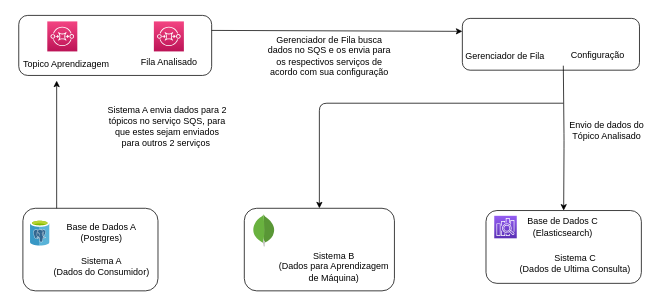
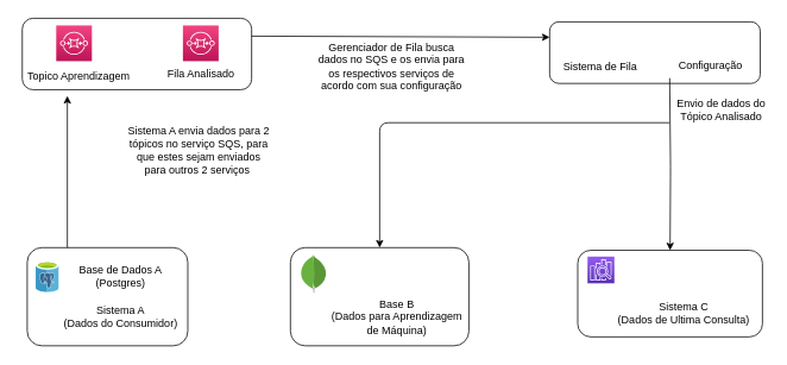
  <mxCell id="0" />
  <mxCell id="1" parent="0" />
  <mxCell id="2" value="" style="rounded=1;whiteSpace=wrap;html=1;" vertex="1" parent="1"><mxGeometry x="30" y="277" width="180" height="110" as="geometry" /></mxCell>
  <mxCell id="3" value="" style="shape=image;html=1;verticalAlign=top;verticalLabelPosition=bottom;labelBackgroundColor=#ffffff;imageAspect=0;aspect=fixed;image=https://cdn2.iconfinder.com/data/icons/nodejs-1/128/nodejs-128.png" vertex="1" parent="1"><mxGeometry x="30" y="330" width="46" height="50" as="geometry" /></mxCell>
  <mxCell id="4" value="" style="aspect=fixed;html=1;points=[];align=center;image;fontSize=12;image=img/lib/mscae/Azure_Database_for_PostgreSQL_servers.svg;" vertex="1" parent="1"><mxGeometry x="40" y="290" width="26" height="40" as="geometry" /></mxCell>
  <mxCell id="5" value="Base de Dados A&lt;br&gt;(Postgres)" style="text;html=1;strokeColor=none;fillColor=none;align=center;verticalAlign=middle;whiteSpace=wrap;rounded=0;" vertex="1" parent="1"><mxGeometry x="67" y="298.5" width="136" height="20" as="geometry" /></mxCell>
  <mxCell id="6" value="Sistema A&lt;br&gt;(Dados do Consumidor)" style="text;html=1;strokeColor=none;fillColor=none;align=center;verticalAlign=middle;whiteSpace=wrap;rounded=0;" vertex="1" parent="1"><mxGeometry x="67" y="345" width="136" height="20" as="geometry" /></mxCell>
  <mxCell id="7" value="" style="rounded=1;whiteSpace=wrap;html=1;" vertex="1" parent="1"><mxGeometry x="325" y="277" width="200" height="110" as="geometry" /></mxCell>
- <mxCell id="8" value="Sistema B&lt;br&gt;(Dados para Aprendizagem de Máquina)" style="text;html=1;strokeColor=none;fillColor=none;align=center;verticalAlign=middle;whiteSpace=wrap;rounded=0;" vertex="1" parent="1"><mxGeometry x="367" y="345" width="155" height="20" as="geometry" /></mxCell>
+ <mxCell id="8" value="Base B&lt;br&gt;(Dados para Aprendizagem de Máquina)" style="text;html=1;strokeColor=none;fillColor=none;align=center;verticalAlign=middle;whiteSpace=wrap;rounded=0;" vertex="1" parent="1"><mxGeometry x="367" y="345" width="155" height="20" as="geometry" /></mxCell>
  <mxCell id="9" value="" style="shape=image;html=1;verticalAlign=top;verticalLabelPosition=bottom;labelBackgroundColor=#ffffff;imageAspect=0;aspect=fixed;image=https://cdn2.iconfinder.com/data/icons/nodejs-1/128/nodejs-128.png" vertex="1" parent="1"><mxGeometry x="326" y="330" width="50" height="50" as="geometry" /></mxCell>
  <mxCell id="10" value="" style="dashed=0;outlineConnect=0;html=1;align=center;labelPosition=center;verticalLabelPosition=bottom;verticalAlign=top;shape=mxgraph.weblogos.mongodb" vertex="1" parent="1"><mxGeometry x="336" y="285" width="30" height="43" as="geometry" /></mxCell>
  <mxCell id="11" value="" style="rounded=1;whiteSpace=wrap;html=1;" vertex="1" parent="1"><mxGeometry x="647" y="280" width="207" height="97" as="geometry" /></mxCell>
  <mxCell id="12" value="Sistema C&lt;br&gt;(Dados de Ultima Consulta)" style="text;html=1;strokeColor=none;fillColor=none;align=center;verticalAlign=middle;whiteSpace=wrap;rounded=0;" vertex="1" parent="1"><mxGeometry x="688" y="341" width="156" height="20" as="geometry" /></mxCell>
  <mxCell id="13" value="" style="shape=image;html=1;verticalAlign=top;verticalLabelPosition=bottom;labelBackgroundColor=#ffffff;imageAspect=0;aspect=fixed;image=https://cdn2.iconfinder.com/data/icons/nodejs-1/128/nodejs-128.png" vertex="1" parent="1"><mxGeometry x="649" y="331" width="46" height="46" as="geometry" /></mxCell>
  <mxCell id="14" value="" style="outlineConnect=0;fontColor=#232F3E;gradientColor=#945DF2;gradientDirection=north;fillColor=#5A30B5;strokeColor=#ffffff;dashed=0;verticalLabelPosition=bottom;verticalAlign=top;align=center;html=1;fontSize=12;fontStyle=0;aspect=fixed;shape=mxgraph.aws4.resourceIcon;resIcon=mxgraph.aws4.elasticsearch_service;" vertex="1" parent="1"><mxGeometry x="658" y="287" width="30" height="30" as="geometry" /></mxCell>
- <mxCell id="15" value="Base de Dados C&lt;br&gt;(Elasticsearch)" style="text;html=1;strokeColor=none;fillColor=none;align=center;verticalAlign=middle;whiteSpace=wrap;rounded=0;" vertex="1" parent="1"><mxGeometry x="695" y="292" width="109" height="20" as="geometry" /></mxCell>
  <mxCell id="16" value="" style="rounded=1;whiteSpace=wrap;html=1;" vertex="1" parent="1"><mxGeometry x="24.5" y="20" width="257" height="80" as="geometry" /></mxCell>
  <mxCell id="17" value="" style="outlineConnect=0;fontColor=#232F3E;gradientColor=#F34482;gradientDirection=north;fillColor=#BC1356;strokeColor=#ffffff;dashed=0;verticalLabelPosition=bottom;verticalAlign=top;align=center;html=1;fontSize=12;fontStyle=0;aspect=fixed;shape=mxgraph.aws4.resourceIcon;resIcon=mxgraph.aws4.sqs;" vertex="1" parent="1"><mxGeometry x="62.5" y="28" width="40" height="40" as="geometry" /></mxCell>
  <mxCell id="18" value="Topico Aprendizagem" style="text;html=1;strokeColor=none;fillColor=none;align=center;verticalAlign=middle;whiteSpace=wrap;rounded=0;" vertex="1" parent="1"><mxGeometry x="20" y="75" width="136" height="20" as="geometry" /></mxCell>
  <mxCell id="19" value="Fila Analisado" style="text;html=1;strokeColor=none;fillColor=none;align=center;verticalAlign=middle;whiteSpace=wrap;rounded=0;" vertex="1" parent="1"><mxGeometry x="156.5" y="73" width="136" height="20" as="geometry" /></mxCell>
  <mxCell id="20" value="" style="outlineConnect=0;fontColor=#232F3E;gradientColor=#F34482;gradientDirection=north;fillColor=#BC1356;strokeColor=#ffffff;dashed=0;verticalLabelPosition=bottom;verticalAlign=top;align=center;html=1;fontSize=12;fontStyle=0;aspect=fixed;shape=mxgraph.aws4.resourceIcon;resIcon=mxgraph.aws4.sqs;" vertex="1" parent="1"><mxGeometry x="204.5" y="28" width="40" height="40" as="geometry" /></mxCell>
  <mxCell id="21" value="" style="rounded=1;whiteSpace=wrap;html=1;" vertex="1" parent="1"><mxGeometry x="615.5" y="24" width="236" height="69" as="geometry" /></mxCell>
  <mxCell id="22" value="" style="shape=image;html=1;verticalAlign=top;verticalLabelPosition=bottom;labelBackgroundColor=#ffffff;imageAspect=0;aspect=fixed;image=https://cdn2.iconfinder.com/data/icons/nodejs-1/128/nodejs-128.png" vertex="1" parent="1"><mxGeometry x="644.5" y="26" width="50" height="50" as="geometry" /></mxCell>
  <mxCell id="23" value="" style="shape=image;html=1;verticalAlign=top;verticalLabelPosition=bottom;labelBackgroundColor=#ffffff;imageAspect=0;aspect=fixed;image=https://cdn1.iconfinder.com/data/icons/hawcons/32/699614-icon-103-document-file-yml-128.png" vertex="1" parent="1"><mxGeometry x="786.5" y="35" width="32" height="32" as="geometry" /></mxCell>
- <mxCell id="24" value="Gerenciador de Fila" style="text;html=1;strokeColor=none;fillColor=none;align=center;verticalAlign=middle;whiteSpace=wrap;rounded=0;" vertex="1" parent="1"><mxGeometry x="616" y="64" width="113" height="20" as="geometry" /></mxCell>
+ <mxCell id="24" value="Sistema de Fila" style="text;html=1;strokeColor=none;fillColor=none;align=center;verticalAlign=middle;whiteSpace=wrap;rounded=0;" vertex="1" parent="1"><mxGeometry x="616" y="64" width="113" height="20" as="geometry" /></mxCell>
  <mxCell id="25" value="Configuração" style="text;html=1;strokeColor=none;fillColor=none;align=center;verticalAlign=middle;whiteSpace=wrap;rounded=0;" vertex="1" parent="1"><mxGeometry x="742.5" y="63" width="106" height="20" as="geometry" /></mxCell>
  <mxCell id="26" value="Sistema A envia dados para 2 tópicos no serviço SQS, para que estes sejam enviados para outros 2 serviços&amp;nbsp;" style="text;html=1;strokeColor=none;fillColor=none;align=center;verticalAlign=middle;whiteSpace=wrap;rounded=0;" vertex="1" parent="1"><mxGeometry x="139.5" y="137" width="165" height="61" as="geometry" /></mxCell>
  <mxCell id="27" value="" style="endArrow=classic;html=1;exitX=0.25;exitY=0;exitDx=0;exitDy=0;" edge="1" parent="1" source="2"><mxGeometry width="50" height="50" relative="1" as="geometry"><mxPoint x="51" y="242" as="sourcePoint" /><mxPoint x="75" y="107" as="targetPoint" /></mxGeometry></mxCell>
  <mxCell id="28" value="" style="endArrow=classic;html=1;exitX=1;exitY=0.25;exitDx=0;exitDy=0;entryX=0;entryY=0.25;entryDx=0;entryDy=0;" edge="1" parent="1" source="16" target="21"><mxGeometry width="50" height="50" relative="1" as="geometry"><mxPoint x="370" y="93" as="sourcePoint" /><mxPoint x="420" y="43" as="targetPoint" /></mxGeometry></mxCell>
  <mxCell id="29" value="Gerenciador de Fila busca dados no SQS e os envia para os respectivos serviços de acordo com sua configuração" style="text;html=1;strokeColor=none;fillColor=none;align=center;verticalAlign=middle;whiteSpace=wrap;rounded=0;" vertex="1" parent="1"><mxGeometry x="354" y="43" width="169" height="61" as="geometry" /></mxCell>
  <mxCell id="30" value="" style="endArrow=classic;html=1;exitX=0.071;exitY=1.2;exitDx=0;exitDy=0;exitPerimeter=0;entryX=0.5;entryY=0;entryDx=0;entryDy=0;" edge="1" parent="1" source="25" target="11"><mxGeometry width="50" height="50" relative="1" as="geometry"><mxPoint x="590" y="207" as="sourcePoint" /><mxPoint x="640" y="157" as="targetPoint" /><Array as="points"><mxPoint x="751" y="187" /></Array></mxGeometry></mxCell>
  <mxCell id="31" value="" style="endArrow=classic;html=1;entryX=0.5;entryY=0;entryDx=0;entryDy=0;" edge="1" parent="1" target="7"><mxGeometry width="50" height="50" relative="1" as="geometry"><mxPoint x="750" y="137" as="sourcePoint" /><mxPoint x="570" y="137" as="targetPoint" /><Array as="points"><mxPoint x="425" y="137" /></Array></mxGeometry></mxCell>
- <mxCell id="32" value="Envio de dados do Tópico Analisado" style="text;html=1;strokeColor=none;fillColor=none;align=center;verticalAlign=middle;whiteSpace=wrap;rounded=0;" vertex="1" parent="1"><mxGeometry x="756" y="158" width="104" height="29" as="geometry" /></mxCell>
+ <mxCell id="32" value="Envio de dados do Tópico Analisado" style="text;html=1;strokeColor=none;fillColor=none;align=center;verticalAlign=middle;whiteSpace=wrap;rounded=0;" vertex="1" parent="1"><mxGeometry x="756" y="108" width="104" height="29" as="geometry" /></mxCell>
